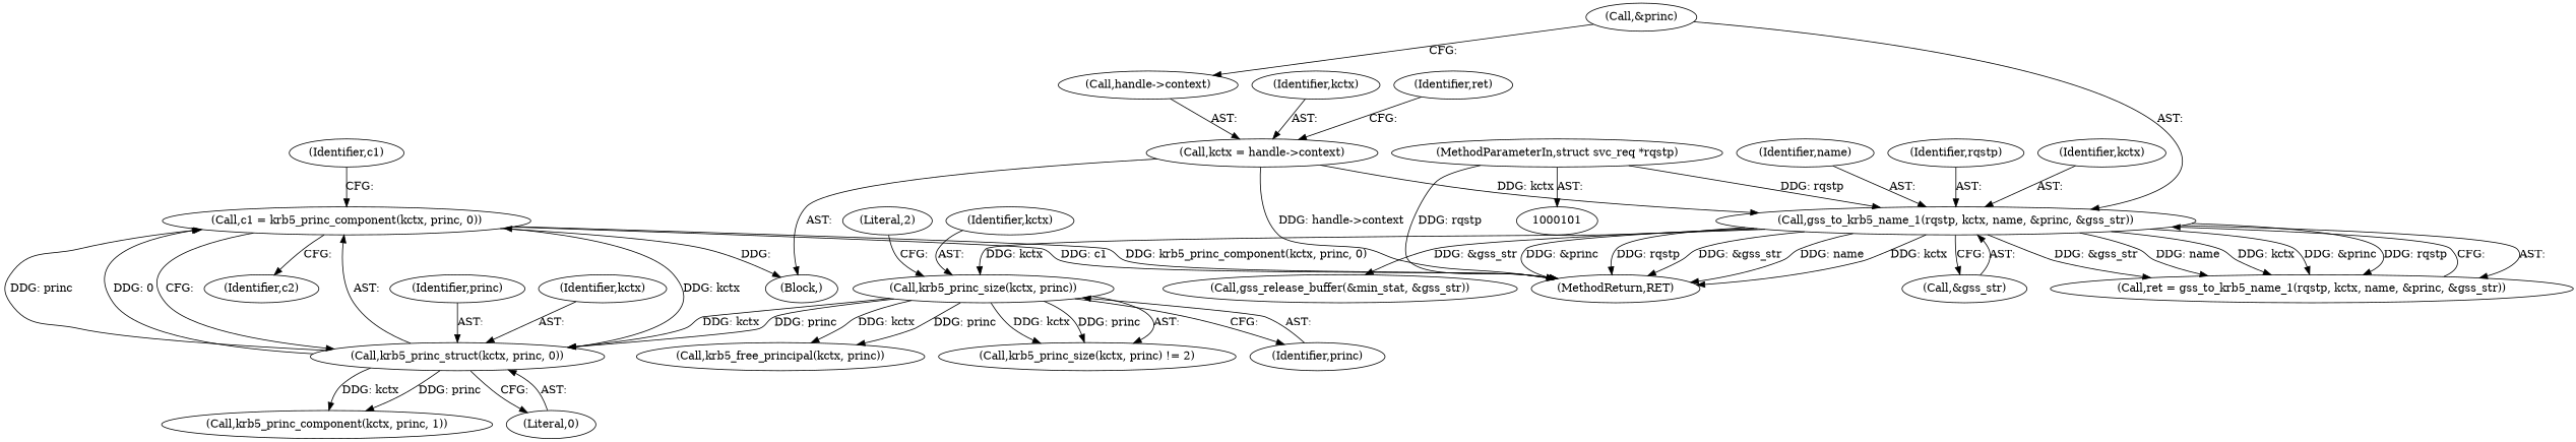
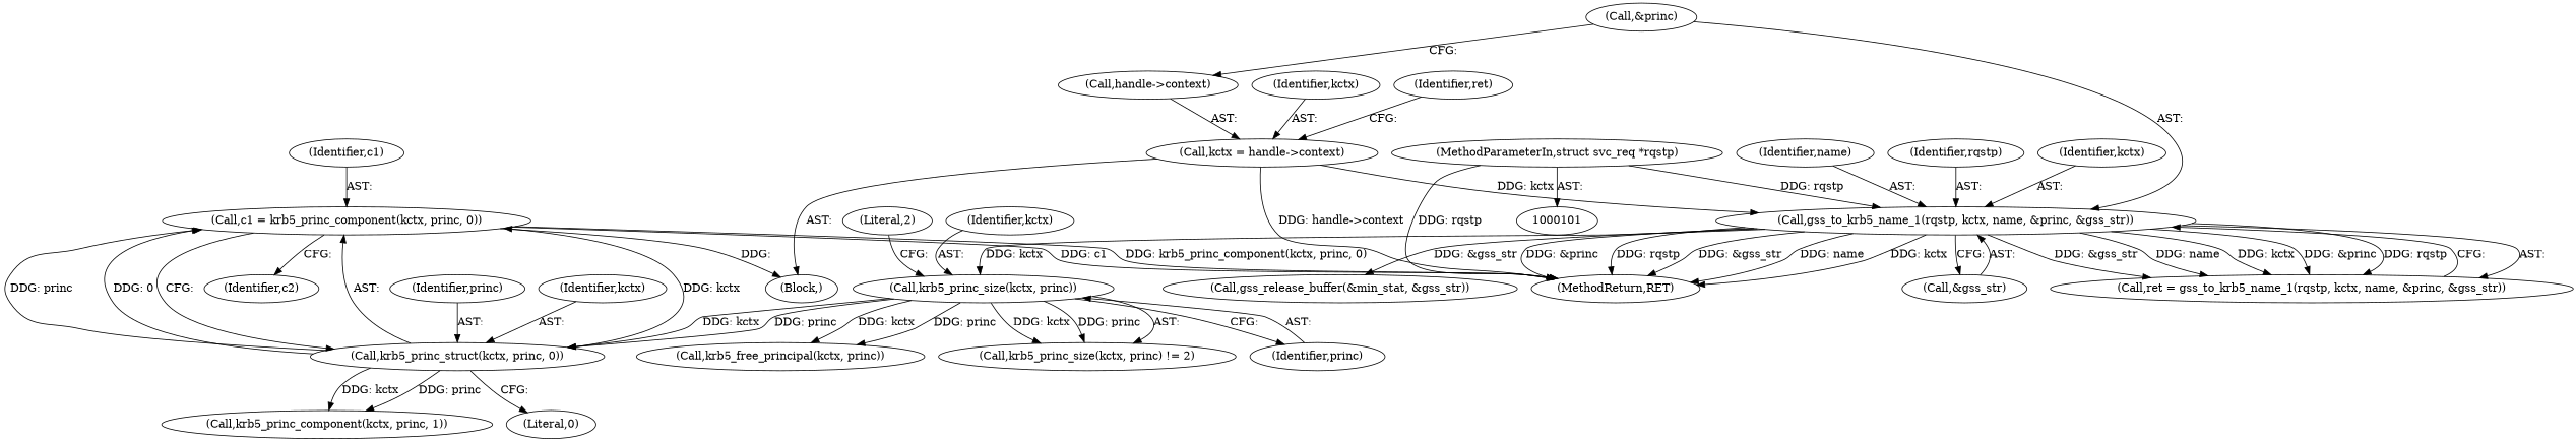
  digraph {
    n1 [label="(Call,c1 = krb5_princ_component(kctx, princ, 0))"]
    n2 [label="(Call,krb5_princ_struct(kctx, princ, 0))"]
    n3 [label="(Block,)"]
    n4 [label="(MethodReturn,RET)"]
    n5 [label="(Identifier,c2)"]
    n6 [label="(Call,krb5_princ_component(kctx, princ, 1))"]
    n7 [label="(Literal,0)"]
    n8 [label="(Call,krb5_princ_size(kctx, princ))"]
    n9 [label="(Call,krb5_free_principal(kctx, princ))"]
    n10 [label="(Call,krb5_princ_size(kctx, princ) != 2)"]
    n11 [label="(Identifier,princ)"]
    n12 [label="(Call,gss_to_krb5_name_1(rqstp, kctx, name, &princ, &gss_str))"]
    n13 [label="(Call,&gss_str)"]
    n14 [label="(Call,ret = gss_to_krb5_name_1(rqstp, kctx, name, &princ, &gss_str))"]
    n15 [label="(Call,gss_release_buffer(&min_stat, &gss_str))"]
    n16 [label="(MethodParameterIn,struct svc_req *rqstp)"]
    1000101
    n18 [label="(Call,kctx = handle->context)"]
    n19 [label="(Call,handle->context)"]
    n20 [label="(Call,&princ)"]
    n21 [label="(Identifier,princ)"]
    n22 [label="(Identifier,kctx)"]
    n23 [label="(Identifier,kctx)"]
    n24 [label="(Literal,2)"]
    n25 [label="(Identifier,name)"]
    n26 [label="(Identifier,rqstp)"]
    n27 [label="(Identifier,ret)"]
    n28 [label="(Identifier,kctx)"]
    n29 [label="(Identifier,c1)"]
    n30 [label="(Identifier,kctx)"]
    n1 -> n2 [label="CFG: "]
    n1 -> n3 [label="DDG: "]
    n1 -> n4 [label="DDG: c1"]
    n1 -> n4 [label="DDG: krb5_princ_component(kctx, princ, 0)"]
    n1 -> n5 [label="CFG: "]
    n2 -> n1 [label="AST: "]
    n2 -> n1 [label="DDG: kctx"]
    n2 -> n1 [label="DDG: princ"]
    n2 -> n1 [label="DDG: 0"]
    n2 -> n6 [label="DDG: kctx"]
    n2 -> n6 [label="DDG: princ"]
    n2 -> n7 [label="CFG: "]
-   n7 -> n2 [label="AST: "]
    n8 -> n2 [label="DDG: kctx"]
    n8 -> n2 [label="DDG: princ"]
    n8 -> n9 [label="DDG: kctx"]
    n8 -> n9 [label="DDG: princ"]
    n8 -> n10 [label="AST: "]
    n8 -> n10 [label="DDG: kctx"]
    n8 -> n10 [label="DDG: princ"]
    n8 -> n11 [label="CFG: "]
    n11 -> n8 [label="AST: "]
    n12 -> n4 [label="DDG: &princ"]
    n12 -> n4 [label="DDG: rqstp"]
    n12 -> n4 [label="DDG: &gss_str"]
    n12 -> n4 [label="DDG: name"]
    n12 -> n4 [label="DDG: kctx"]
    n12 -> n8 [label="DDG: kctx"]
    n12 -> n13 [label="CFG: "]
    n12 -> n14 [label="AST: "]
    n12 -> n14 [label="DDG: &gss_str"]
    n12 -> n14 [label="DDG: name"]
    n12 -> n14 [label="DDG: kctx"]
    n12 -> n14 [label="DDG: &princ"]
    n12 -> n14 [label="DDG: rqstp"]
    n12 -> n15 [label="DDG: &gss_str"]
    n13 -> n12 [label="AST: "]
    n14 -> n12 [label="CFG: "]
    n16 -> n4 [label="DDG: rqstp"]
    n16 -> n12 [label="DDG: rqstp"]
    n16 -> 1000101 [label="AST: "]
    n18 -> n3 [label="AST: "]
    n18 -> n4 [label="DDG: handle->context"]
    n18 -> n12 [label="DDG: kctx"]
    n19 -> n18 [label="AST: "]
    n20 -> n12 [label="AST: "]
    n20 -> n19 [label="CFG: "]
    n21 -> n2 [label="AST: "]
    n22 -> n18 [label="AST: "]
    n23 -> n2 [label="AST: "]
    n24 -> n8 [label="CFG: "]
    n25 -> n12 [label="AST: "]
    n26 -> n12 [label="AST: "]
    n27 -> n18 [label="CFG: "]
    n28 -> n12 [label="AST: "]
-   n29 -> n1 [label="CFG: "]
+   n29 -> n1 [label="AST: "]
    n30 -> n8 [label="AST: "]
  }
